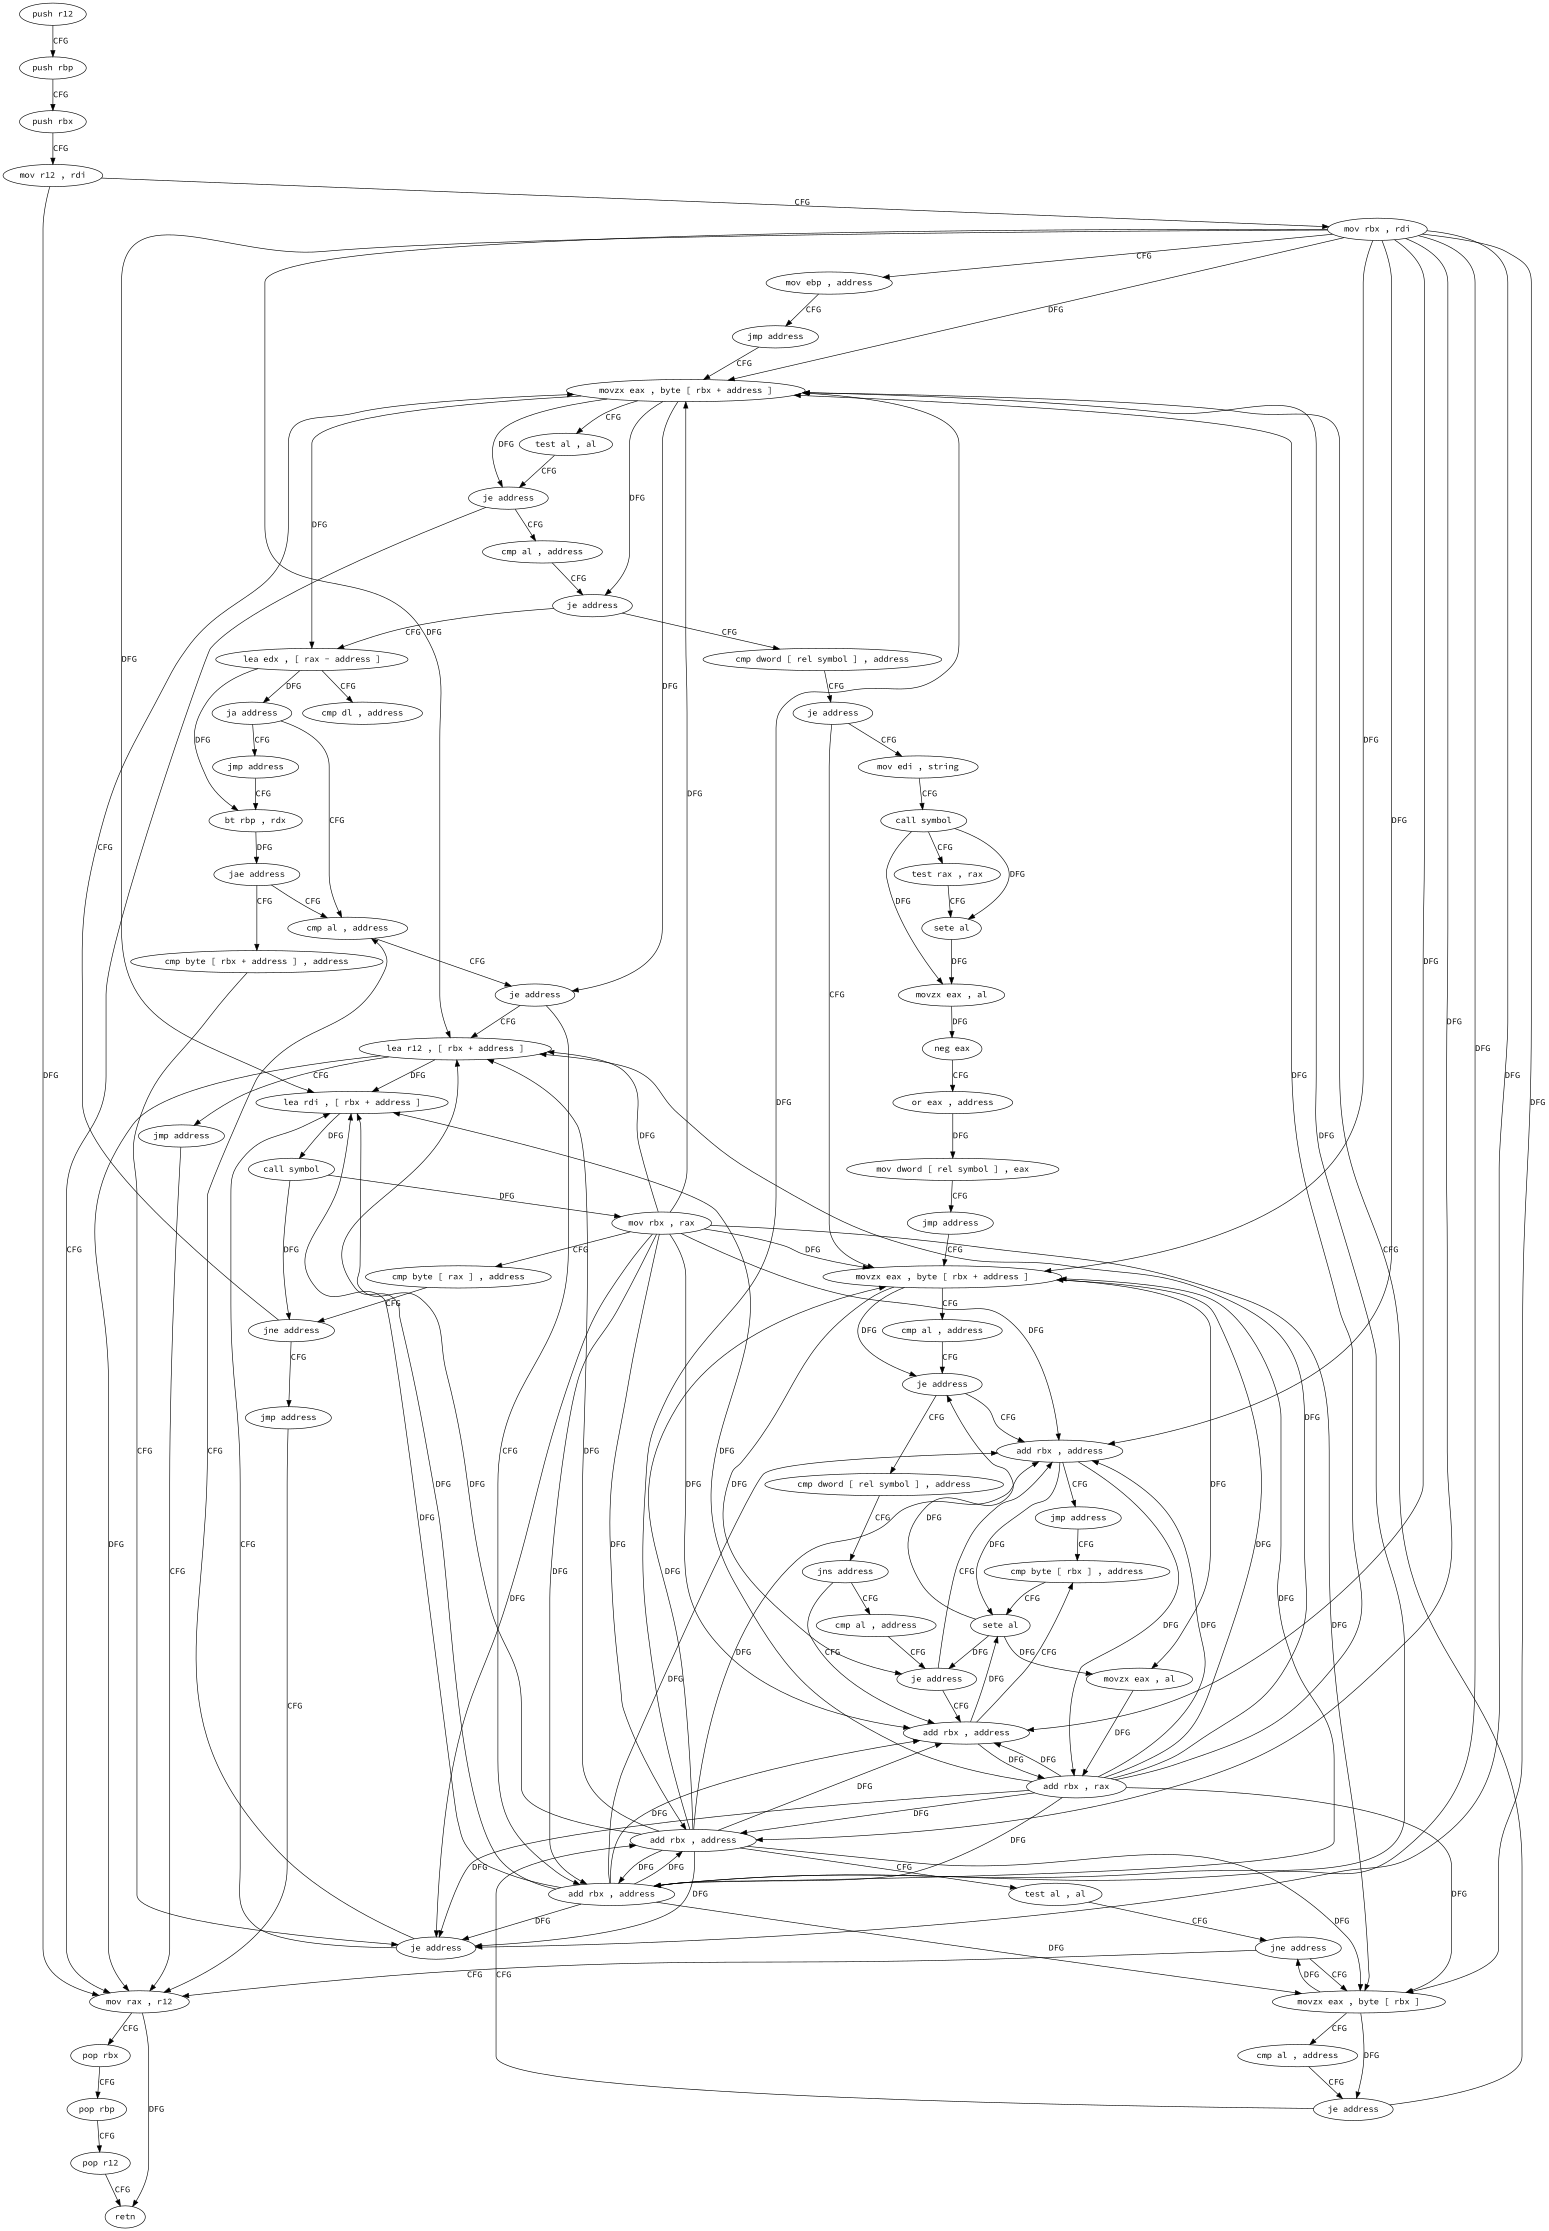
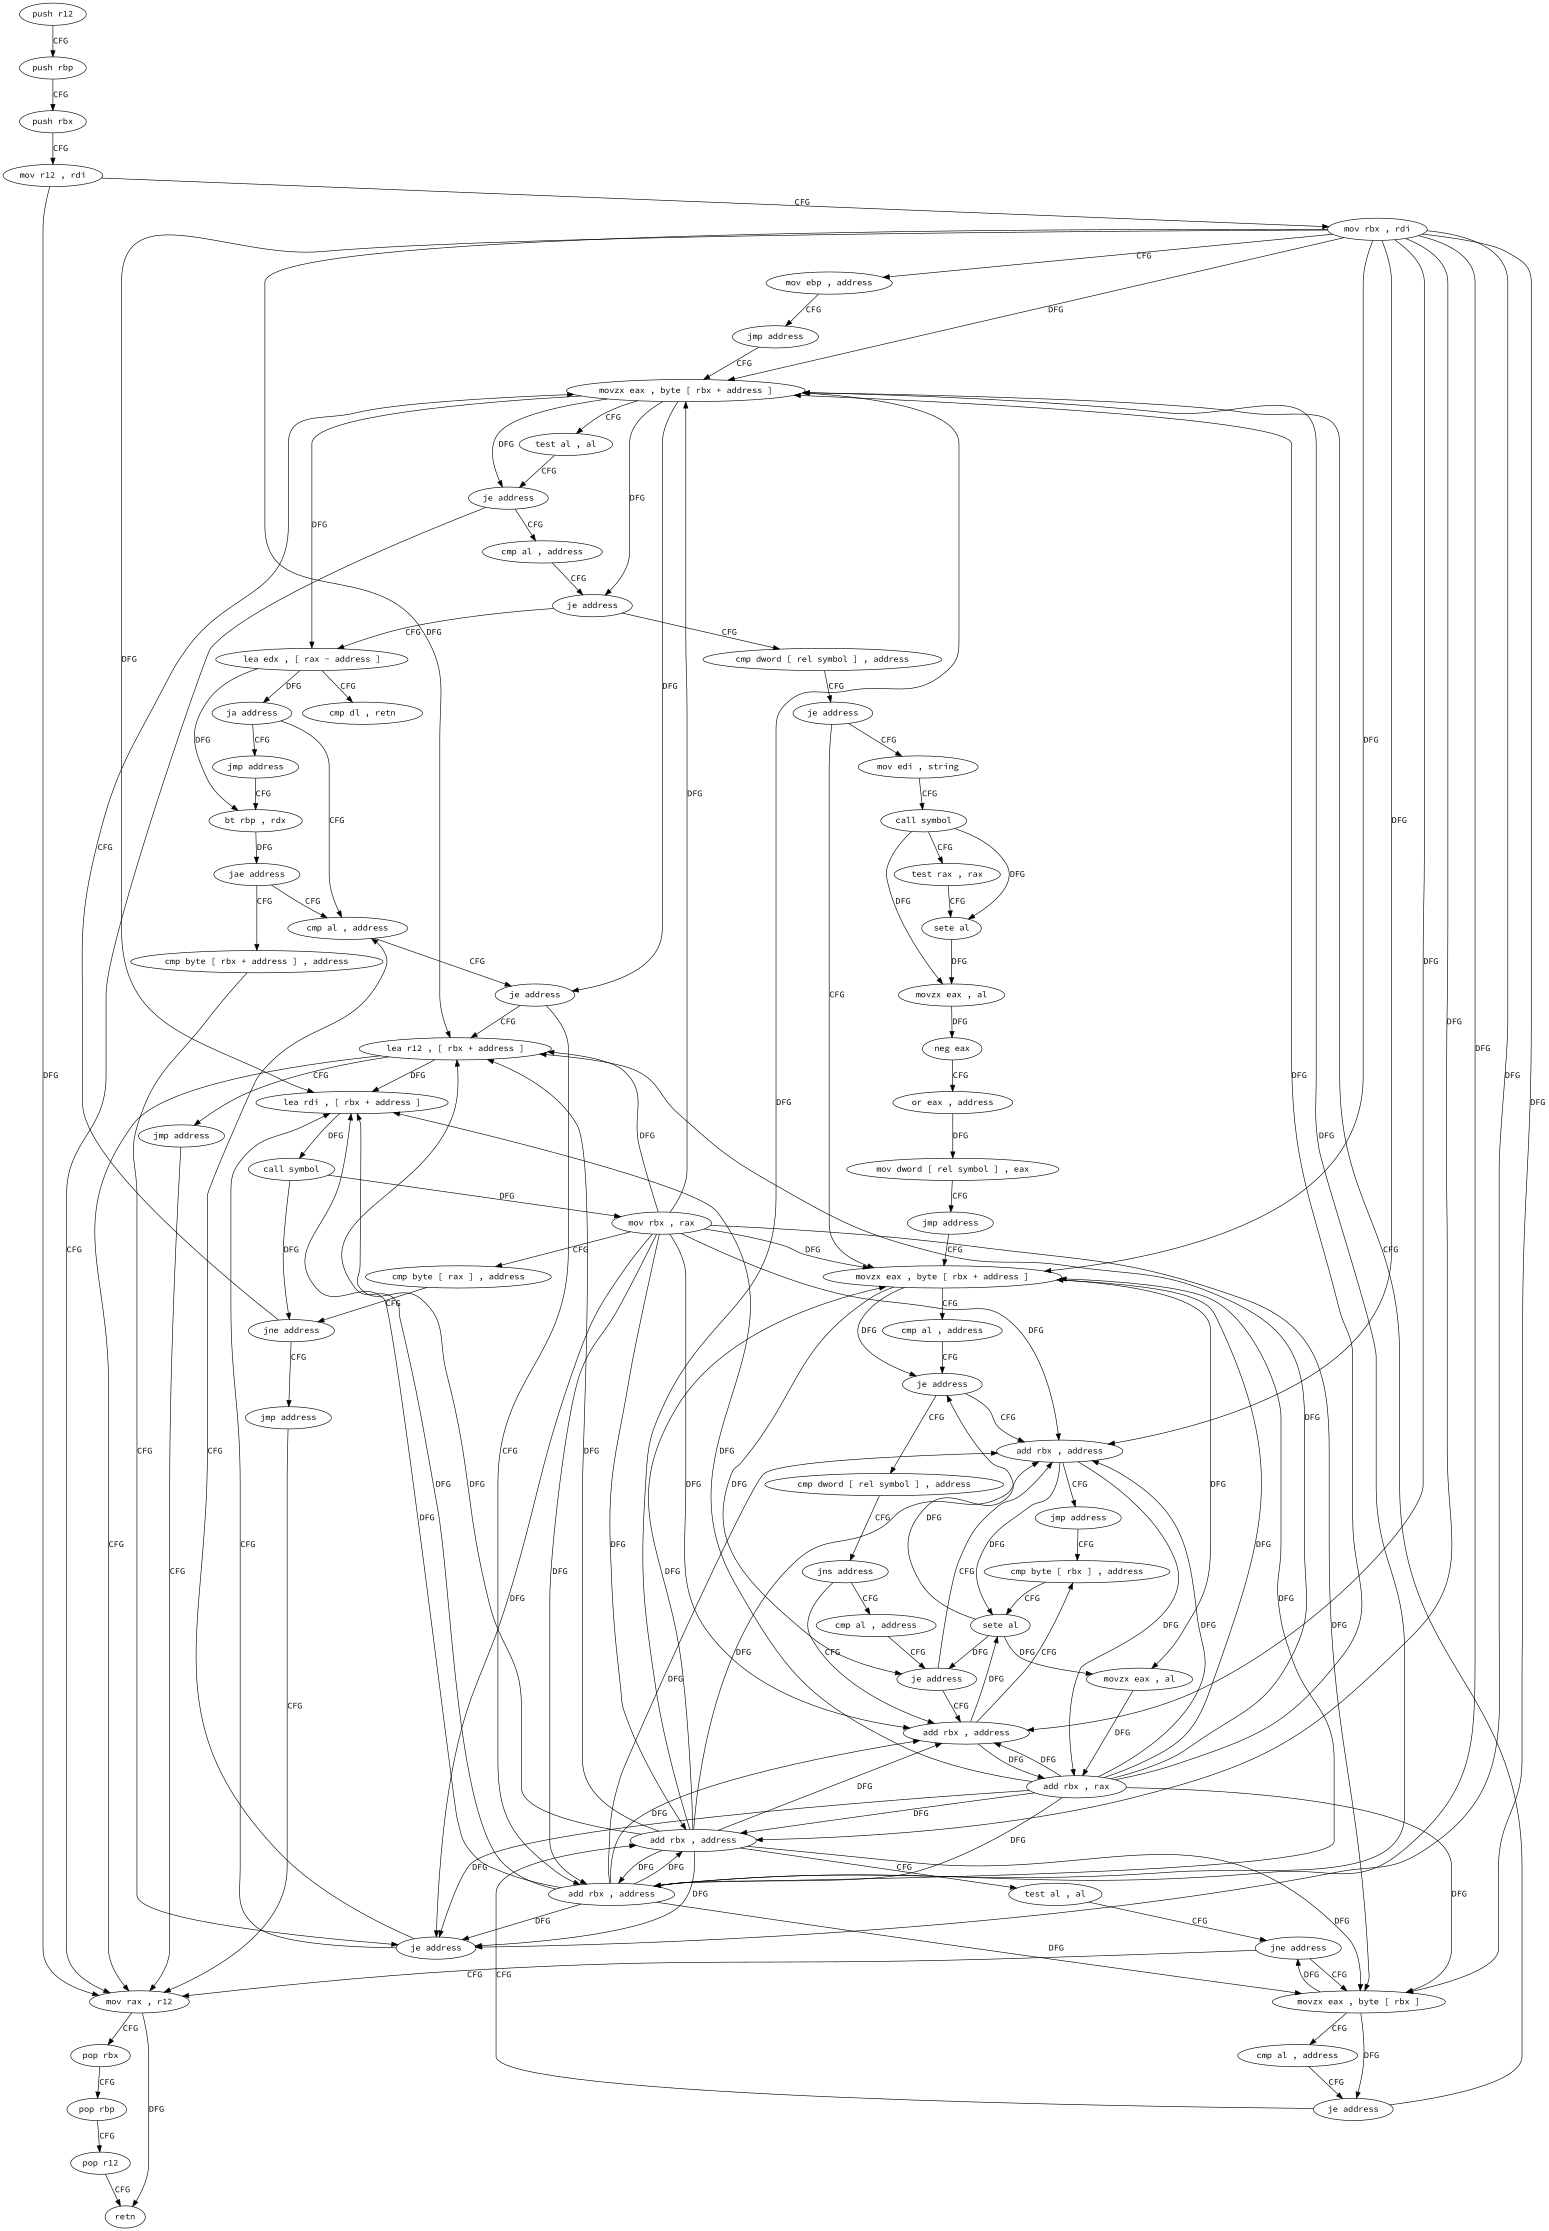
  digraph {
    fontname="Source Code Pro"
    node [fontname="Source Code Pro"]
    edge [fontname="Source Code Pro"]
    n1 [label="push r12"]
    n2 [label="push rbp"]
    n3 [label="push rbx"]
    n4 [label="mov r12 , rdi"]
    n5 [label="mov rbx , rdi"]
    n6 [label="mov rax , r12"]
    n7 [label="mov ebp , address"]
    n8 [label="movzx eax , byte [ rbx + address ]"]
    n9 [label="movzx eax , byte [ rbx + address ]"]
    n10 [label="add rbx , address"]
    n11 [label="lea r12 , [ rbx + address ]"]
    n12 [label="add rbx , address"]
    n13 [label="add rbx , address"]
    n14 [label="movzx eax , byte [ rbx ]"]
    n15 [label="je address"]
    n16 [label="lea rdi , [ rbx + address ]"]
    n17 [label="add rbx , address"]
    n18 [label="pop rbx"]
    n19 [label=retn]
    n20 [label="jmp address"]
    n21 [label="test al , al"]
    n22 [label="je address"]
    n23 [label="je address"]
    n24 [label="lea edx , [ rax - address ]"]
    n25 [label="je address"]
    n26 [label="cmp al , address"]
    n27 [label="je address"]
    n28 [label="movzx eax , al"]
    n29 [label="je address"]
    n30 [label="jmp address"]
    n31 [label="sete al"]
    n32 [label="add rbx , rax"]
    n33 [label="jmp address"]
    n34 [label="cmp byte [ rbx ] , address"]
    n35 [label="jne address"]
    n36 [label="cmp al , address"]
    n37 [label="je address"]
    n38 [label="cmp al , address"]
    n39 [label="call symbol"]
    n40 [label="test al , al"]
    n41 [label="cmp al , address"]
    n42 [label="cmp dword [ rel symbol ] , address"]
-   n43 [label="cmp dl , address"]
+   n43 [label="cmp dl , retn"]
    n44 [label="ja address"]
    n45 [label="bt rbp , rdx"]
    n46 [label="pop rbp"]
    n47 [label="pop r12"]
    n48 [label="je address"]
    n49 [label="mov edi , string"]
    n50 [label="jmp address"]
    n51 [label="jae address"]
    n52 [label="call symbol"]
    n53 [label="test rax , rax"]
    n54 [label="sete al"]
    n55 [label="movzx eax , al"]
    n56 [label="cmp dword [ rel symbol ] , address"]
    n57 [label="neg eax"]
    n58 [label="or eax , address"]
    n59 [label="mov dword [ rel symbol ] , eax"]
    n60 [label="jmp address"]
    n61 [label="jns address"]
    n62 [label="cmp al , address"]
    n63 [label="cmp byte [ rbx + address ] , address"]
    n64 [label="mov rbx , rax"]
    n65 [label="jne address"]
    n66 [label="cmp byte [ rax ] , address"]
    n67 [label="jmp address"]
    n1 -> n2 [label=CFG]
    n2 -> n3 [label=CFG]
    n3 -> n4 [label=CFG]
    n4 -> n5 [label=CFG]
    n4 -> n6 [label=DFG]
    n5 -> n7 [label=CFG]
    n5 -> n8 [label=DFG]
    n5 -> n9 [label=DFG]
    n5 -> n10 [label=DFG]
    n5 -> n11 [label=DFG]
    n5 -> n12 [label=DFG]
    n5 -> n13 [label=DFG]
    n5 -> n14 [label=DFG]
    n5 -> n15 [label=DFG]
    n5 -> n16 [label=DFG]
    n5 -> n17 [label=DFG]
    n6 -> n18 [label=CFG]
    n6 -> n19 [label=DFG]
    n7 -> n20 [label=CFG]
    n8 -> n21 [label=CFG]
    n8 -> n22 [label=DFG]
    n8 -> n23 [label=DFG]
    n8 -> n24 [label=DFG]
    n8 -> n25 [label=DFG]
    n9 -> n26 [label=CFG]
    n9 -> n27 [label=DFG]
    n9 -> n28 [label=DFG]
    n9 -> n29 [label=DFG]
    n10 -> n30 [label=CFG]
    n10 -> n31 [label=DFG]
    n10 -> n32 [label=DFG]
-   n11 -> n6 [label=DFG]
+   n11 -> n6 [label=CFG]
    n11 -> n16 [label=DFG]
    n11 -> n33 [label=CFG]
    n12 -> n8 [label=DFG]
    n12 -> n9 [label=DFG]
    n12 -> n10 [label=DFG]
    n12 -> n11 [label=DFG]
    n12 -> n13 [label=DFG]
    n12 -> n14 [label=DFG]
    n12 -> n15 [label=DFG]
    n12 -> n16 [label=DFG]
    n12 -> n17 [label=DFG]
    n13 -> n31 [label=DFG]
    n13 -> n32 [label=DFG]
    n13 -> n34 [label=CFG]
    n14 -> n35 [label=DFG]
    n14 -> n36 [label=CFG]
    n14 -> n37 [label=DFG]
    n15 -> n16 [label=CFG]
    n15 -> n38 [label=CFG]
    n16 -> n39 [label=DFG]
    n17 -> n8 [label=DFG]
    n17 -> n9 [label=DFG]
    n17 -> n10 [label=DFG]
    n17 -> n11 [label=DFG]
    n17 -> n12 [label=DFG]
    n17 -> n13 [label=DFG]
    n17 -> n14 [label=DFG]
    n17 -> n15 [label=DFG]
    n17 -> n16 [label=DFG]
    n17 -> n40 [label=CFG]
    n18 -> n46 [label=CFG]
    n20 -> n8 [label=CFG]
    n21 -> n22 [label=CFG]
    n22 -> n6 [label=CFG]
    n22 -> n41 [label=CFG]
    n23 -> n24 [label=CFG]
    n23 -> n42 [label=CFG]
    n24 -> n43 [label=CFG]
    n24 -> n44 [label=DFG]
    n24 -> n45 [label=DFG]
    n25 -> n11 [label=CFG]
    n25 -> n12 [label=CFG]
    n26 -> n27 [label=CFG]
    n27 -> n10 [label=CFG]
    n27 -> n56 [label=CFG]
    n28 -> n32 [label=DFG]
    n29 -> n10 [label=CFG]
    n29 -> n13 [label=CFG]
    n30 -> n34 [label=CFG]
    n31 -> n27 [label=DFG]
    n31 -> n28 [label=DFG]
    n31 -> n29 [label=DFG]
    n32 -> n8 [label=DFG]
    n32 -> n9 [label=DFG]
    n32 -> n10 [label=DFG]
    n32 -> n11 [label=DFG]
    n32 -> n12 [label=DFG]
    n32 -> n13 [label=DFG]
    n32 -> n14 [label=DFG]
    n32 -> n15 [label=DFG]
    n32 -> n16 [label=DFG]
    n32 -> n17 [label=DFG]
    n33 -> n6 [label=CFG]
    n34 -> n31 [label=CFG]
    n35 -> n6 [label=CFG]
    n35 -> n14 [label=CFG]
    n36 -> n37 [label=CFG]
    n37 -> n8 [label=CFG]
    n37 -> n17 [label=CFG]
    n38 -> n25 [label=CFG]
    n39 -> n64 [label=DFG]
    n39 -> n65 [label=DFG]
    n40 -> n35 [label=CFG]
    n41 -> n23 [label=CFG]
    n42 -> n48 [label=CFG]
    n44 -> n38 [label=CFG]
    n44 -> n50 [label=CFG]
    n45 -> n51 [label=DFG]
    n46 -> n47 [label=CFG]
    n47 -> n19 [label=CFG]
    n48 -> n9 [label=CFG]
    n48 -> n49 [label=CFG]
    n49 -> n52 [label=CFG]
    n50 -> n45 [label=CFG]
    n51 -> n38 [label=CFG]
    n51 -> n63 [label=CFG]
    n52 -> n53 [label=CFG]
    n52 -> n54 [label=DFG]
    n52 -> n55 [label=DFG]
    n53 -> n54 [label=CFG]
    n54 -> n55 [label=DFG]
    n55 -> n57 [label=DFG]
    n56 -> n61 [label=CFG]
    n57 -> n58 [label=CFG]
    n58 -> n59 [label=DFG]
    n59 -> n60 [label=CFG]
    n60 -> n9 [label=CFG]
    n61 -> n13 [label=CFG]
    n61 -> n62 [label=CFG]
    n62 -> n29 [label=CFG]
    n63 -> n15 [label=CFG]
    n64 -> n8 [label=DFG]
    n64 -> n9 [label=DFG]
    n64 -> n10 [label=DFG]
    n64 -> n11 [label=DFG]
    n64 -> n12 [label=DFG]
    n64 -> n13 [label=DFG]
    n64 -> n14 [label=DFG]
    n64 -> n15 [label=DFG]
    n64 -> n17 [label=DFG]
    n64 -> n66 [label=CFG]
    n65 -> n8 [label=CFG]
    n65 -> n67 [label=CFG]
    n66 -> n65 [label=CFG]
    n67 -> n6 [label=CFG]
  }
